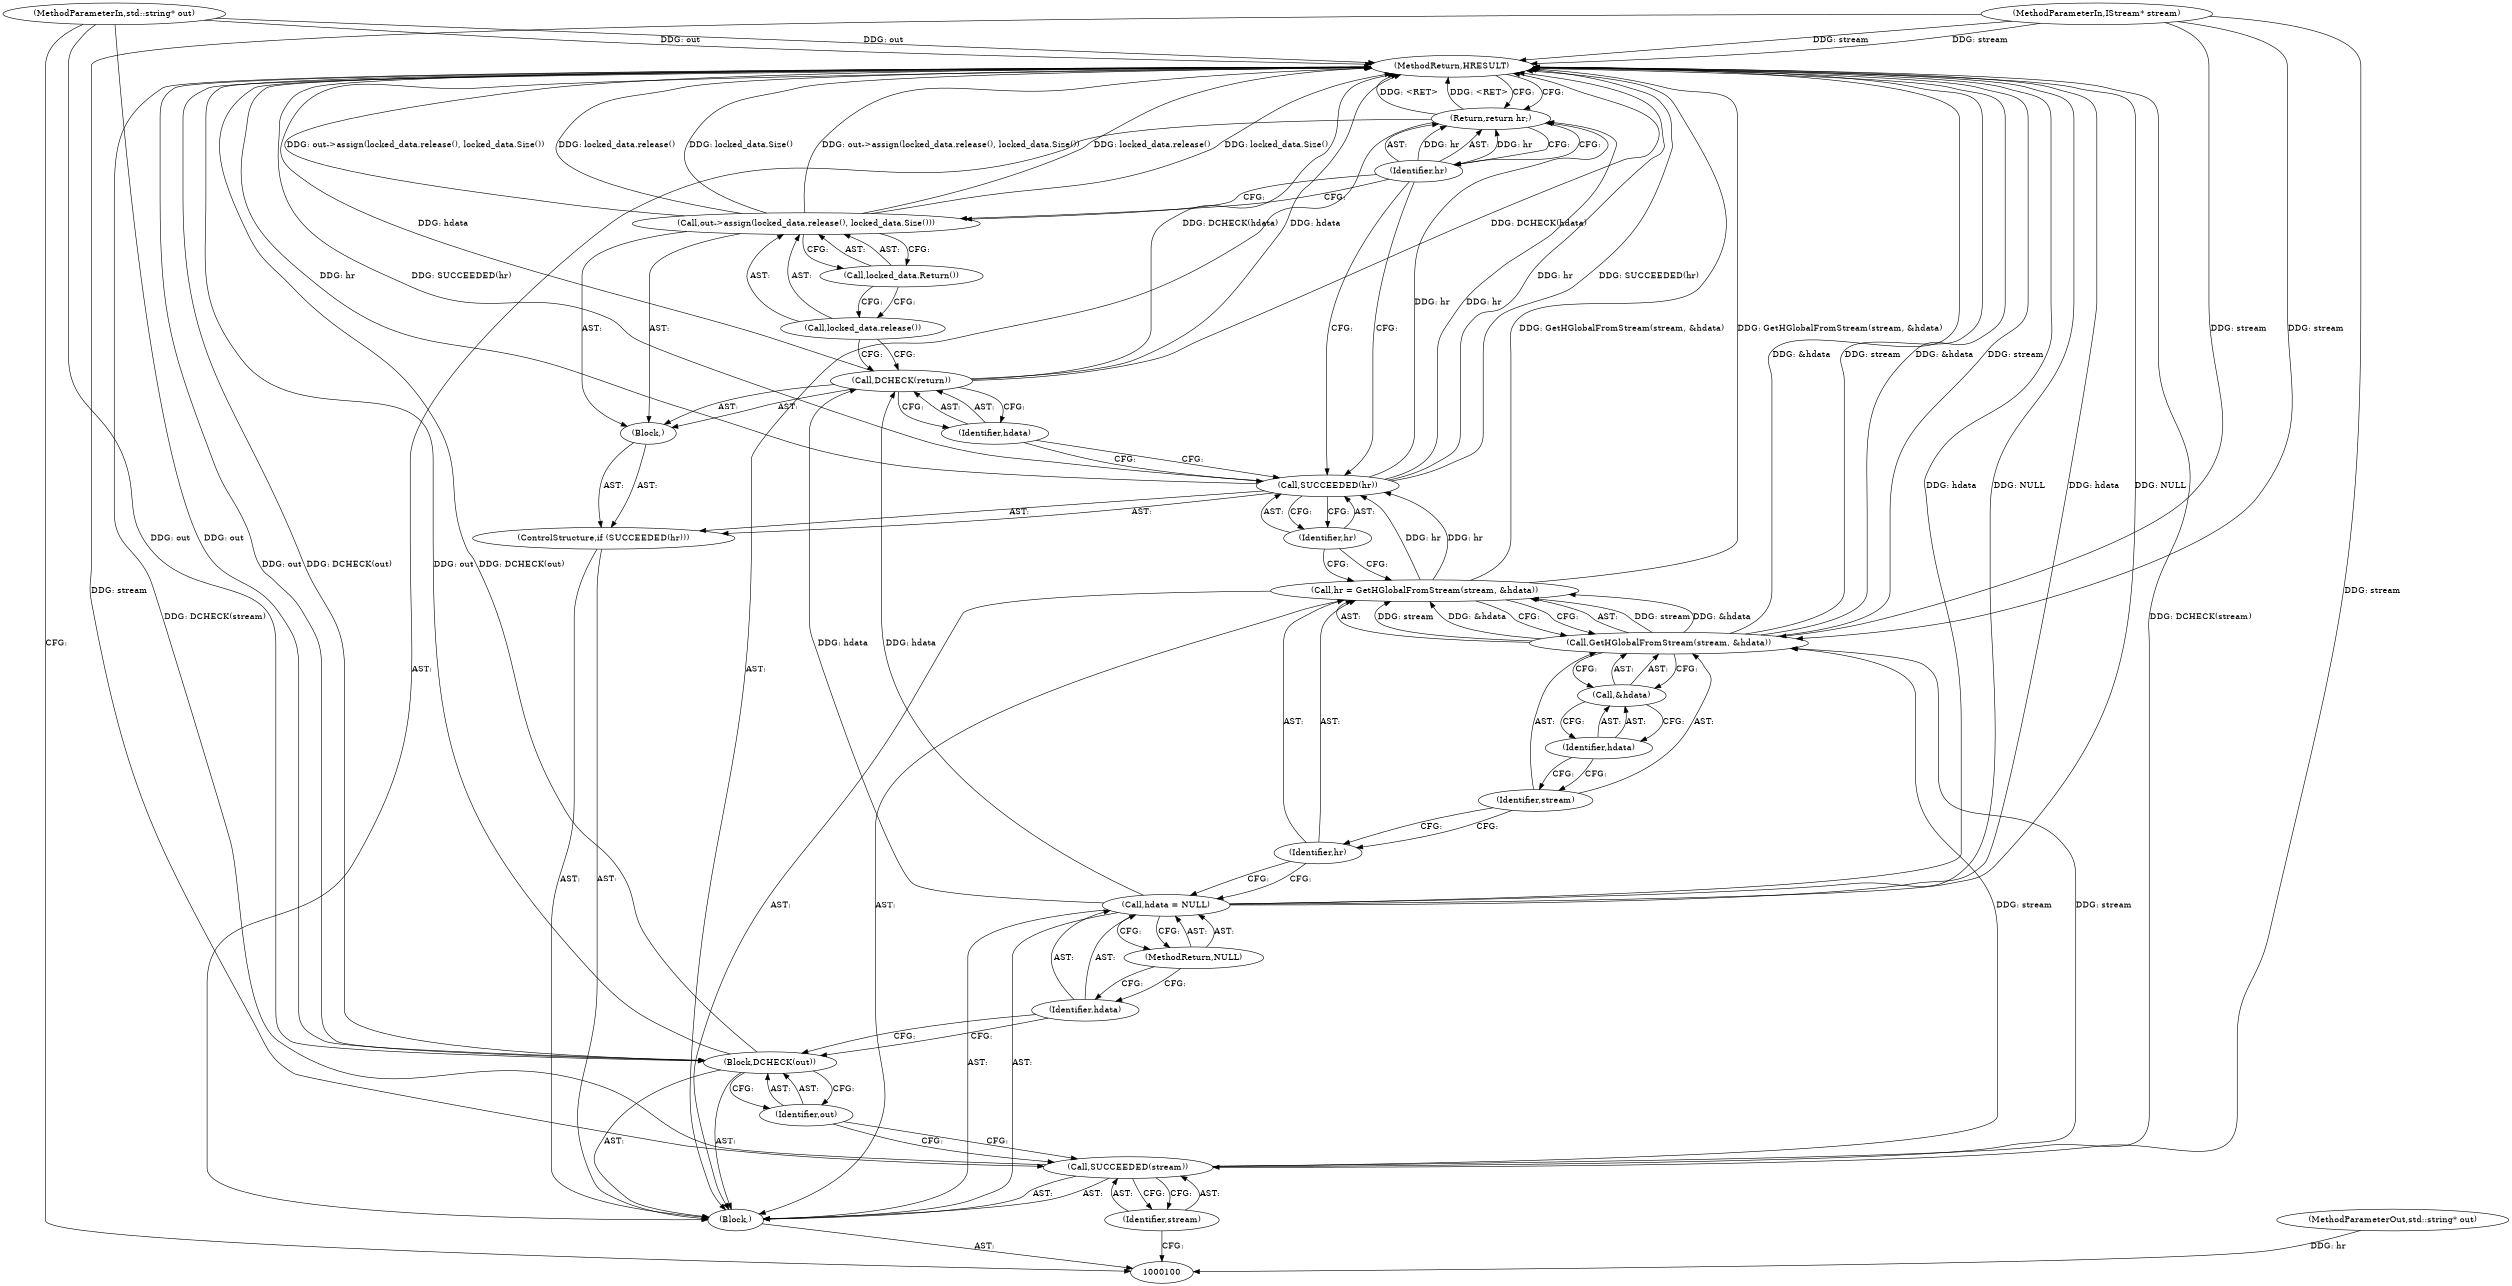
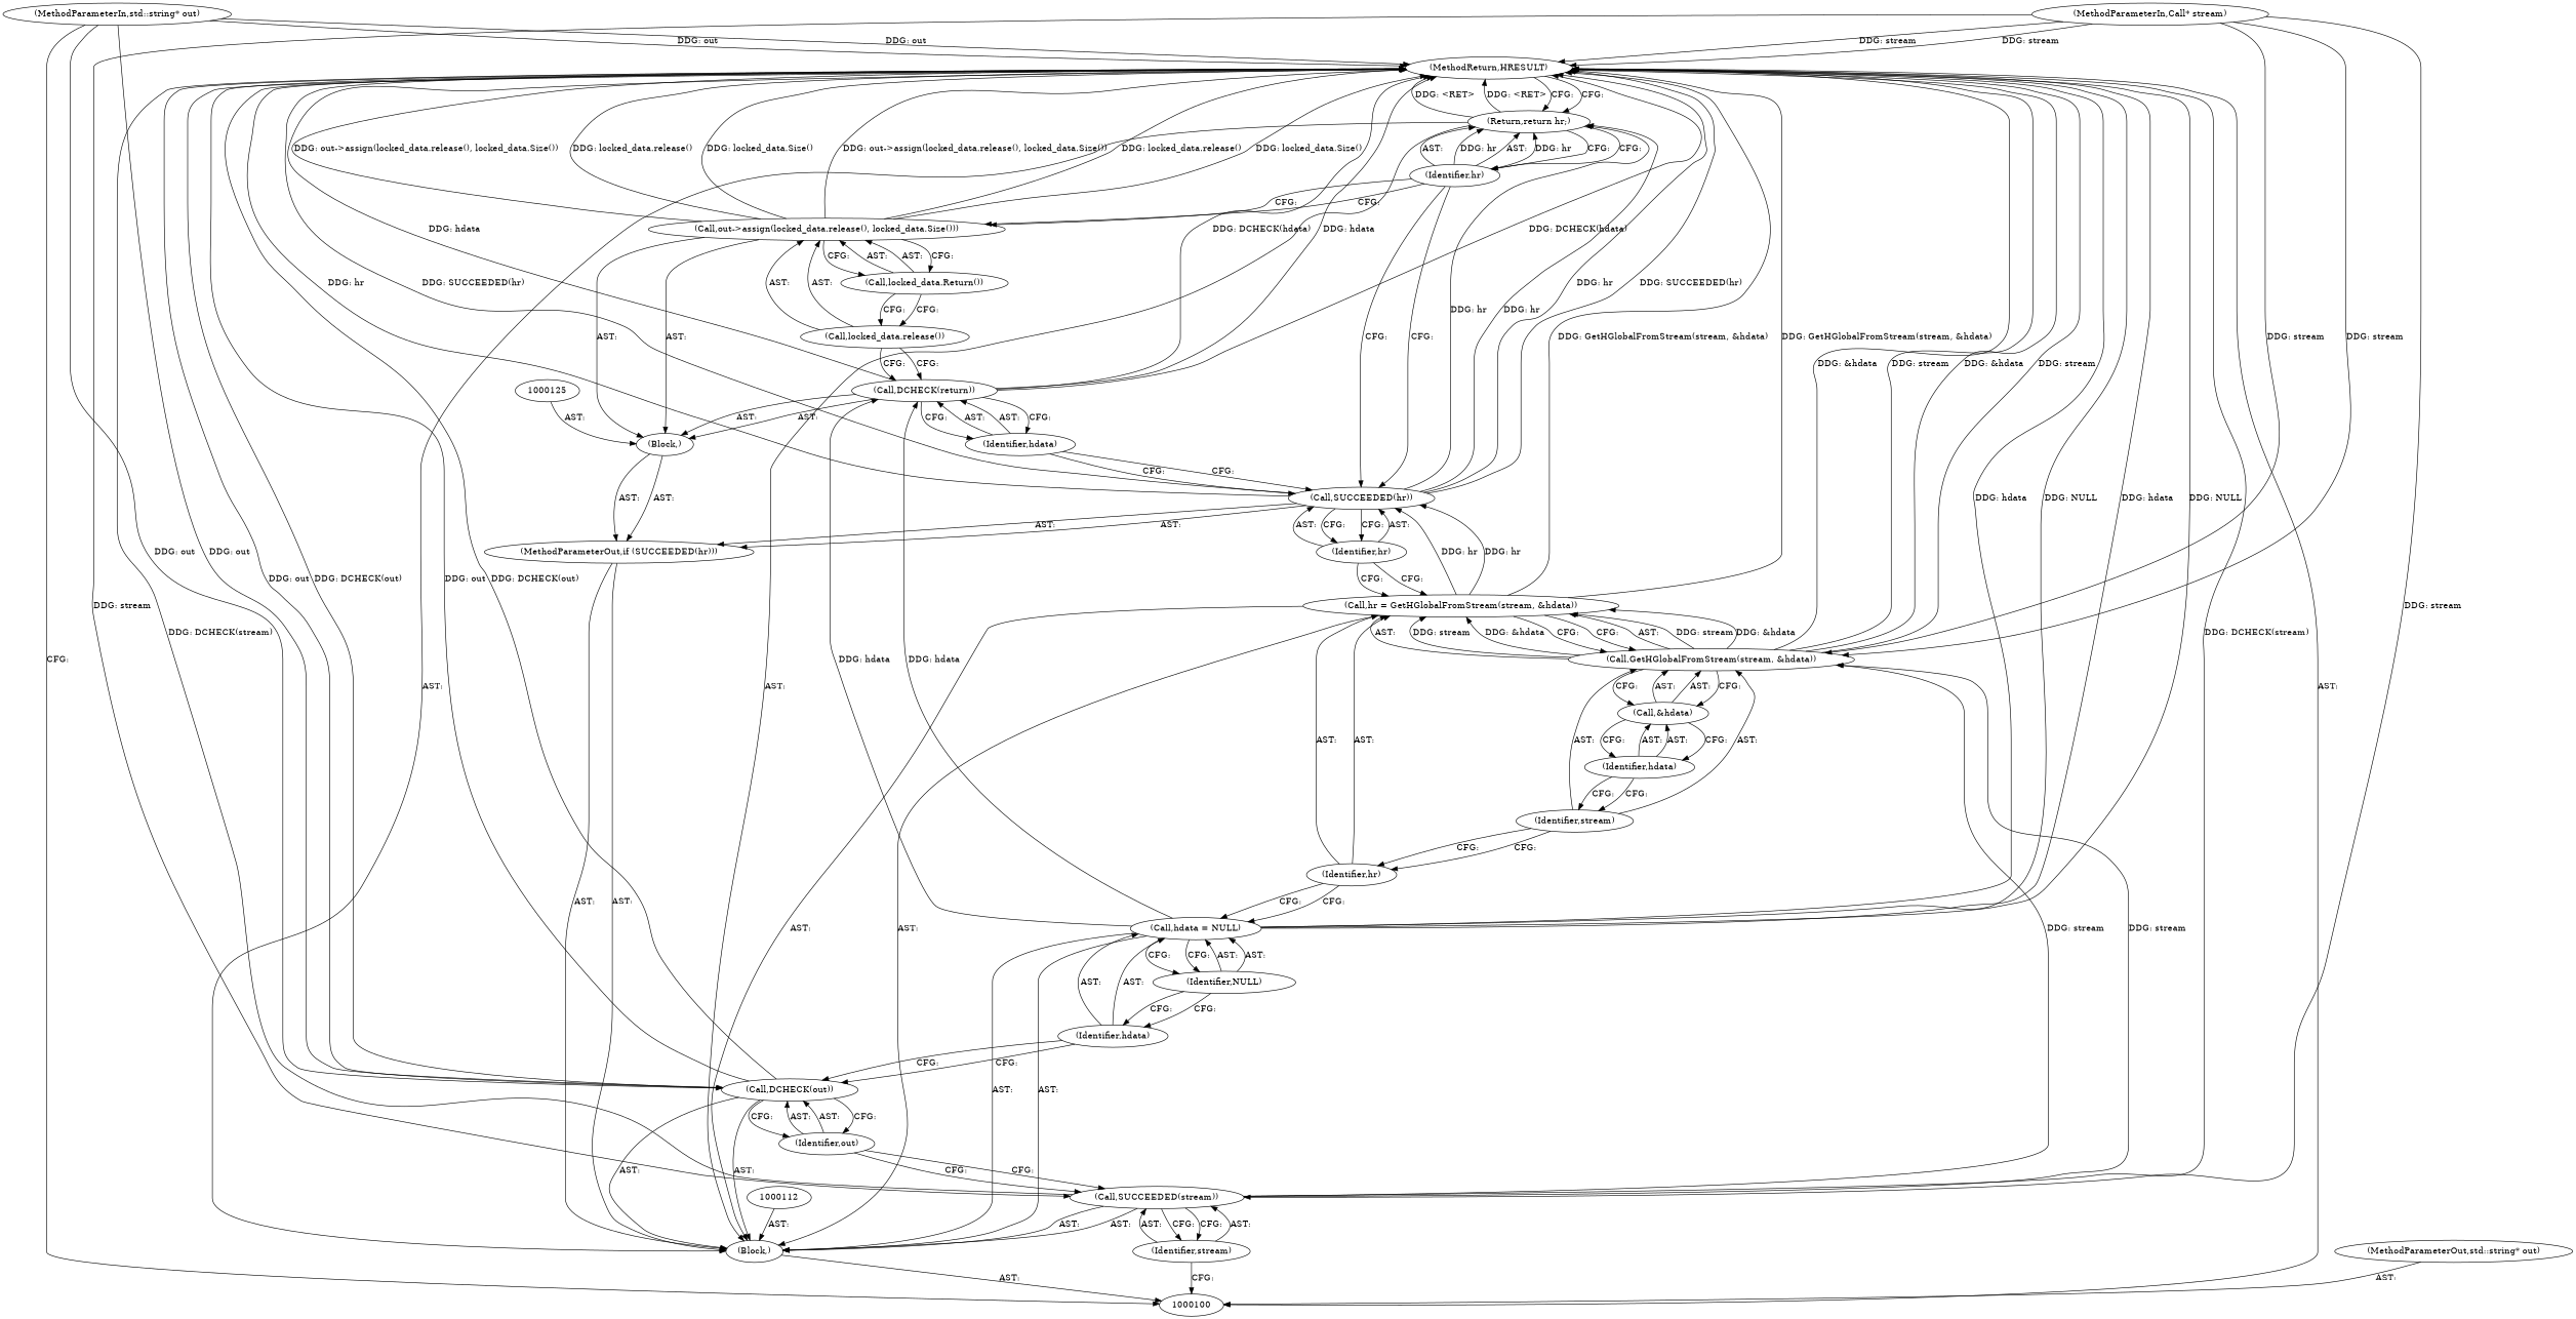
  digraph {
    n1 [label="(MethodReturn,HRESULT)"]
    n2 [label="(Return,return hr;)"]
    1000100
    n4 [label="(Block,)"]
    n5 [label="(Identifier,hr)"]
-   n6 [label="(MethodParameterIn,IStream* stream)"]
+   n6 [label="(MethodParameterIn,Call* stream)"]
    n7 [label="(Call,SUCCEEDED(stream))"]
    n8 [label="(Call,GetHGlobalFromStream(stream, &hdata))"]
    n9 [label="(Identifier,stream)"]
    n10 [label="(Call,hr = GetHGlobalFromStream(stream, &hdata))"]
    n11 [label="(Call,&hdata)"]
    n12 [label="(MethodParameterIn,std::string* out)"]
-   n13 [label="(Block,DCHECK(out))"]
+   n13 [label="(Call,DCHECK(out))"]
    n14 [label="(Identifier,out)"]
    n15 [label="(MethodParameterOut,std::string* out)"]
    n16 [label="(Call,SUCCEEDED(hr))"]
    n17 [label="(Call,out->assign(locked_data.release(), locked_data.Size()))"]
    n18 [label="(Identifier,hr)"]
-   n19 [label="(ControlStructure,if (SUCCEEDED(hr)))"]
+   n19 [label="(MethodParameterOut,if (SUCCEEDED(hr)))"]
    n20 [label="(Block,)"]
    n21 [label="(Call,locked_data.Return())"]
    n22 [label="(Call,hdata = NULL)"]
-   n23 [label="(MethodReturn,NULL)"]
+   n23 [label="(Identifier,NULL)"]
    n24 [label="(Call,DCHECK(return))"]
    n25 [label="(Identifier,hdata)"]
    n26 [label="(Identifier,hdata)"]
    n27 [label="(Identifier,hr)"]
    n28 [label="(Identifier,hdata)"]
    n29 [label="(Identifier,stream)"]
    n30 [label="(Call,locked_data.release())"]
+   1000112
+   1000125
    n1 -> n2 [label="CFG: "]
    n1 -> n2 [label="CFG: "]
+   n1 -> 1000100 [label="AST: "]
    n2 -> n1 [label="DDG: <RET>"]
    n2 -> n1 [label="DDG: <RET>"]
    n2 -> n4 [label="AST: "]
    n2 -> n4 [label="AST: "]
    n2 -> n5 [label="CFG: "]
    n2 -> n5 [label="CFG: "]
    n4 -> 1000100 [label="AST: "]
    n5 -> n2 [label="AST: "]
    n5 -> n2 [label="DDG: hr"]
    n5 -> n2 [label="AST: "]
    n5 -> n2 [label="DDG: hr"]
    n5 -> n16 [label="CFG: "]
    n5 -> n16 [label="CFG: "]
    n5 -> n17 [label="CFG: "]
    n5 -> n17 [label="CFG: "]
    n6 -> n1 [label="DDG: stream"]
    n6 -> n1 [label="DDG: stream"]
    n6 -> n7 [label="DDG: stream"]
    n6 -> n7 [label="DDG: stream"]
    n6 -> n8 [label="DDG: stream"]
    n6 -> n8 [label="DDG: stream"]
    n7 -> n1 [label="DDG: DCHECK(stream)"]
    n7 -> n1 [label="DDG: DCHECK(stream)"]
    n7 -> n4 [label="AST: "]
    n7 -> n4 [label="AST: "]
    n7 -> n8 [label="DDG: stream"]
    n7 -> n8 [label="DDG: stream"]
    n7 -> n9 [label="CFG: "]
    n7 -> n9 [label="CFG: "]
    n8 -> n1 [label="DDG: &hdata"]
    n8 -> n1 [label="DDG: stream"]
    n8 -> n1 [label="DDG: &hdata"]
    n8 -> n1 [label="DDG: stream"]
    n8 -> n10 [label="AST: "]
    n8 -> n10 [label="DDG: stream"]
    n8 -> n10 [label="DDG: &hdata"]
    n8 -> n10 [label="AST: "]
    n8 -> n10 [label="DDG: stream"]
    n8 -> n10 [label="DDG: &hdata"]
    n8 -> n11 [label="CFG: "]
    n8 -> n11 [label="CFG: "]
    n9 -> 1000100 [label="CFG: "]
    n9 -> n7 [label="AST: "]
    n9 -> n7 [label="AST: "]
    n10 -> n1 [label="DDG: GetHGlobalFromStream(stream, &hdata)"]
    n10 -> n1 [label="DDG: GetHGlobalFromStream(stream, &hdata)"]
    n10 -> n4 [label="AST: "]
    n10 -> n4 [label="AST: "]
    n10 -> n8 [label="CFG: "]
    n10 -> n8 [label="CFG: "]
    n10 -> n16 [label="DDG: hr"]
    n10 -> n16 [label="DDG: hr"]
    n11 -> n8 [label="AST: "]
    n11 -> n8 [label="AST: "]
    n11 -> n28 [label="CFG: "]
    n11 -> n28 [label="CFG: "]
    n12 -> n1 [label="DDG: out"]
    n12 -> n1 [label="DDG: out"]
    n12 -> 1000100 [label="CFG: "]
    n12 -> n13 [label="DDG: out"]
    n12 -> n13 [label="DDG: out"]
    n13 -> n1 [label="DDG: out"]
    n13 -> n1 [label="DDG: DCHECK(out)"]
    n13 -> n1 [label="DDG: out"]
    n13 -> n1 [label="DDG: DCHECK(out)"]
    n13 -> n4 [label="AST: "]
    n13 -> n4 [label="AST: "]
    n13 -> n14 [label="CFG: "]
    n13 -> n14 [label="CFG: "]
    n14 -> n7 [label="CFG: "]
    n14 -> n7 [label="CFG: "]
    n14 -> n13 [label="AST: "]
    n14 -> n13 [label="AST: "]
-   n15 -> 1000100 [label="DDG: hr"]
+   n15 -> 1000100 [label="AST: "]
    n16 -> n1 [label="DDG: hr"]
    n16 -> n1 [label="DDG: SUCCEEDED(hr)"]
    n16 -> n1 [label="DDG: hr"]
    n16 -> n1 [label="DDG: SUCCEEDED(hr)"]
    n16 -> n2 [label="DDG: hr"]
    n16 -> n2 [label="DDG: hr"]
    n16 -> n18 [label="CFG: "]
    n16 -> n18 [label="CFG: "]
    n16 -> n19 [label="AST: "]
    n16 -> n19 [label="AST: "]
    n17 -> n1 [label="DDG: out->assign(locked_data.release(), locked_data.Size())"]
    n17 -> n1 [label="DDG: locked_data.release()"]
    n17 -> n1 [label="DDG: locked_data.Size()"]
    n17 -> n1 [label="DDG: out->assign(locked_data.release(), locked_data.Size())"]
    n17 -> n1 [label="DDG: locked_data.release()"]
    n17 -> n1 [label="DDG: locked_data.Size()"]
    n17 -> n20 [label="AST: "]
    n17 -> n20 [label="AST: "]
    n17 -> n21 [label="CFG: "]
    n17 -> n21 [label="CFG: "]
    n18 -> n10 [label="CFG: "]
    n18 -> n10 [label="CFG: "]
    n18 -> n16 [label="AST: "]
    n18 -> n16 [label="AST: "]
    n19 -> n4 [label="AST: "]
    n19 -> n4 [label="AST: "]
    n20 -> n19 [label="AST: "]
    n20 -> n19 [label="AST: "]
    n21 -> n17 [label="AST: "]
    n21 -> n17 [label="AST: "]
    n21 -> n30 [label="CFG: "]
    n21 -> n30 [label="CFG: "]
    n22 -> n1 [label="DDG: hdata"]
    n22 -> n1 [label="DDG: NULL"]
    n22 -> n1 [label="DDG: hdata"]
    n22 -> n1 [label="DDG: NULL"]
    n22 -> n4 [label="AST: "]
    n22 -> n4 [label="AST: "]
    n22 -> n23 [label="CFG: "]
    n22 -> n23 [label="CFG: "]
    n22 -> n24 [label="DDG: hdata"]
    n22 -> n24 [label="DDG: hdata"]
    n23 -> n22 [label="AST: "]
    n23 -> n22 [label="AST: "]
    n23 -> n25 [label="CFG: "]
    n23 -> n25 [label="CFG: "]
    n24 -> n1 [label="DDG: DCHECK(hdata)"]
    n24 -> n1 [label="DDG: hdata"]
    n24 -> n1 [label="DDG: DCHECK(hdata)"]
    n24 -> n1 [label="DDG: hdata"]
    n24 -> n20 [label="AST: "]
    n24 -> n20 [label="AST: "]
    n24 -> n26 [label="CFG: "]
    n24 -> n26 [label="CFG: "]
    n25 -> n13 [label="CFG: "]
    n25 -> n13 [label="CFG: "]
    n25 -> n22 [label="AST: "]
    n25 -> n22 [label="AST: "]
    n26 -> n16 [label="CFG: "]
    n26 -> n16 [label="CFG: "]
    n26 -> n24 [label="AST: "]
    n26 -> n24 [label="AST: "]
    n27 -> n10 [label="AST: "]
    n27 -> n10 [label="AST: "]
    n27 -> n22 [label="CFG: "]
    n27 -> n22 [label="CFG: "]
    n28 -> n11 [label="AST: "]
    n28 -> n11 [label="AST: "]
    n28 -> n29 [label="CFG: "]
    n28 -> n29 [label="CFG: "]
    n29 -> n8 [label="AST: "]
    n29 -> n8 [label="AST: "]
    n29 -> n27 [label="CFG: "]
    n29 -> n27 [label="CFG: "]
    n30 -> n17 [label="AST: "]
    n30 -> n17 [label="AST: "]
    n30 -> n24 [label="CFG: "]
    n30 -> n24 [label="CFG: "]
+   1000112 -> n4 [label="AST: "]
+   1000125 -> n20 [label="AST: "]
  }
